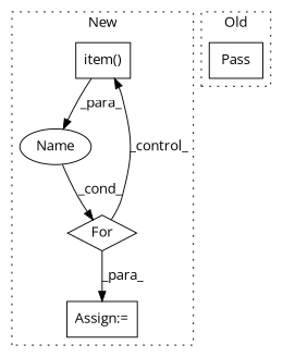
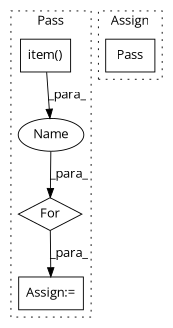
  digraph {
    fontname="Open Sans"
    node [fontname="Open Sans" shape=box]
    edge [fontname="Open Sans"]
    n1 [a=75 l=52 label="item()" s=7237]
    n2 [a=68 l=3 label="Assign:=" s=7234]
    n3 [a=87 l=1 label=Name s=7190 shape=ellipse]
    n4 [a=107 l="4,14" label=For s="7186,7208" shape=diamond]
    n5 [a=62 l=4 label=Pass s=773]
    subgraph cluster_1 {
-     label=New
+     label=Pass
      style=dotted
      n1
      n2
      n3
      n4
    }
    subgraph cluster_2 {
-     label=Old
+     label=Assign
      style=dotted
      n5
    }
    n1 -> n3 [label=_para_]
-   n3 -> n4 [label=_cond_]
-   n4 -> n1 [label=_control_]
+   n3 -> n4 [label=_para_]
    n4 -> n2 [label=_para_]
  }
